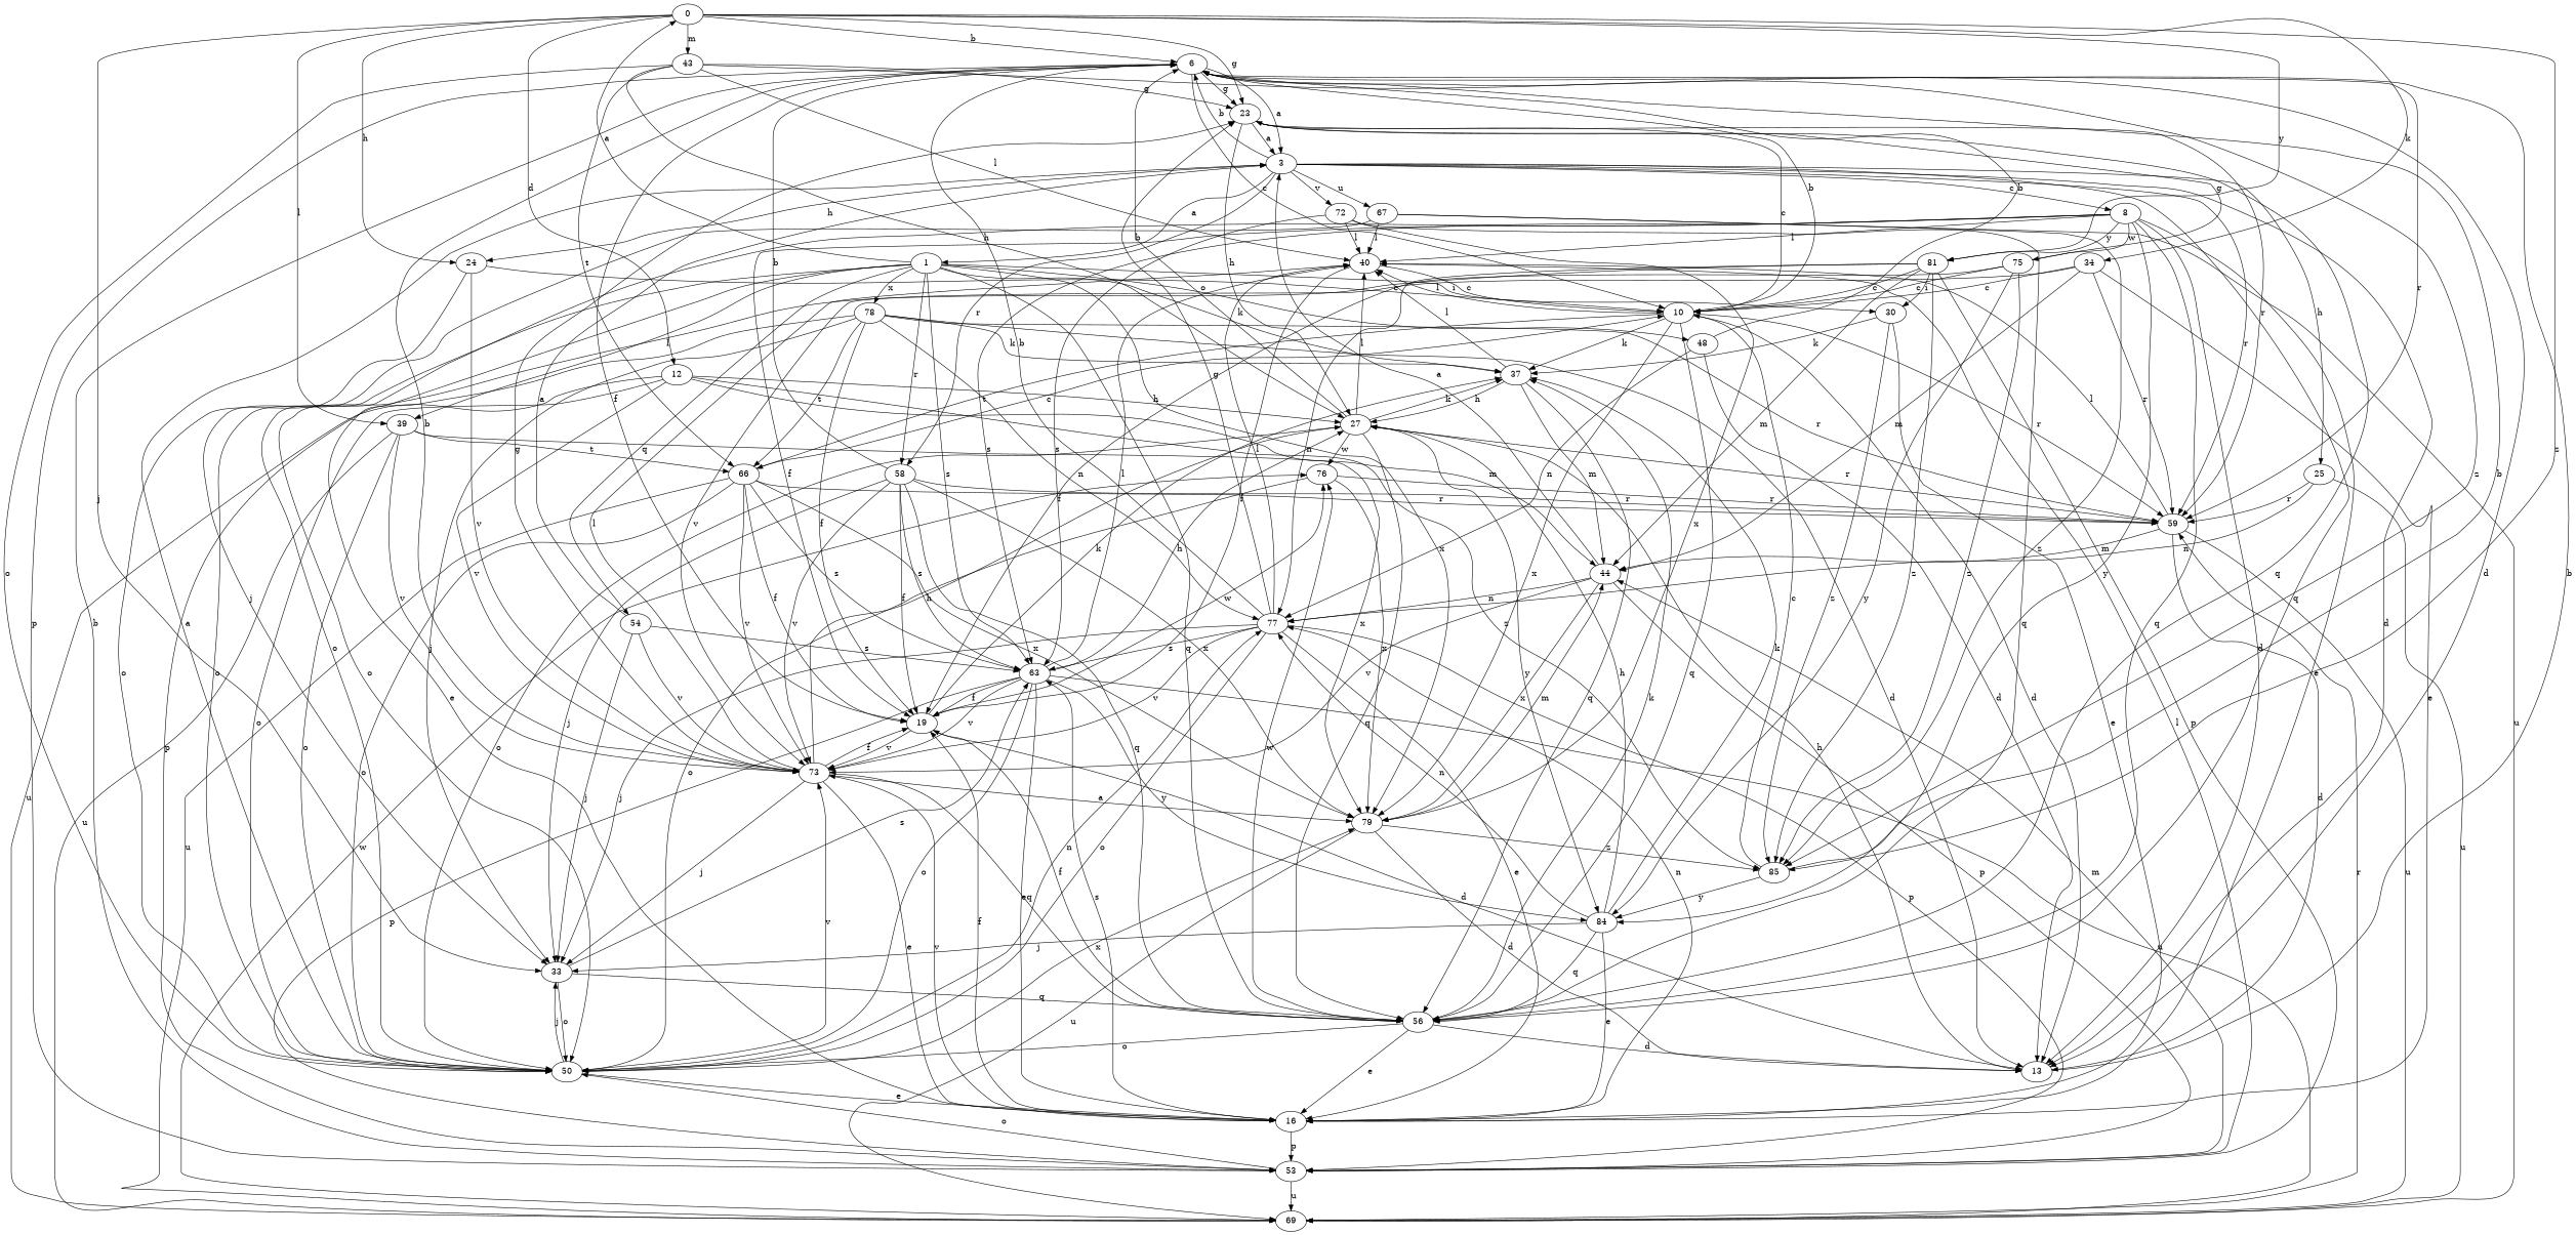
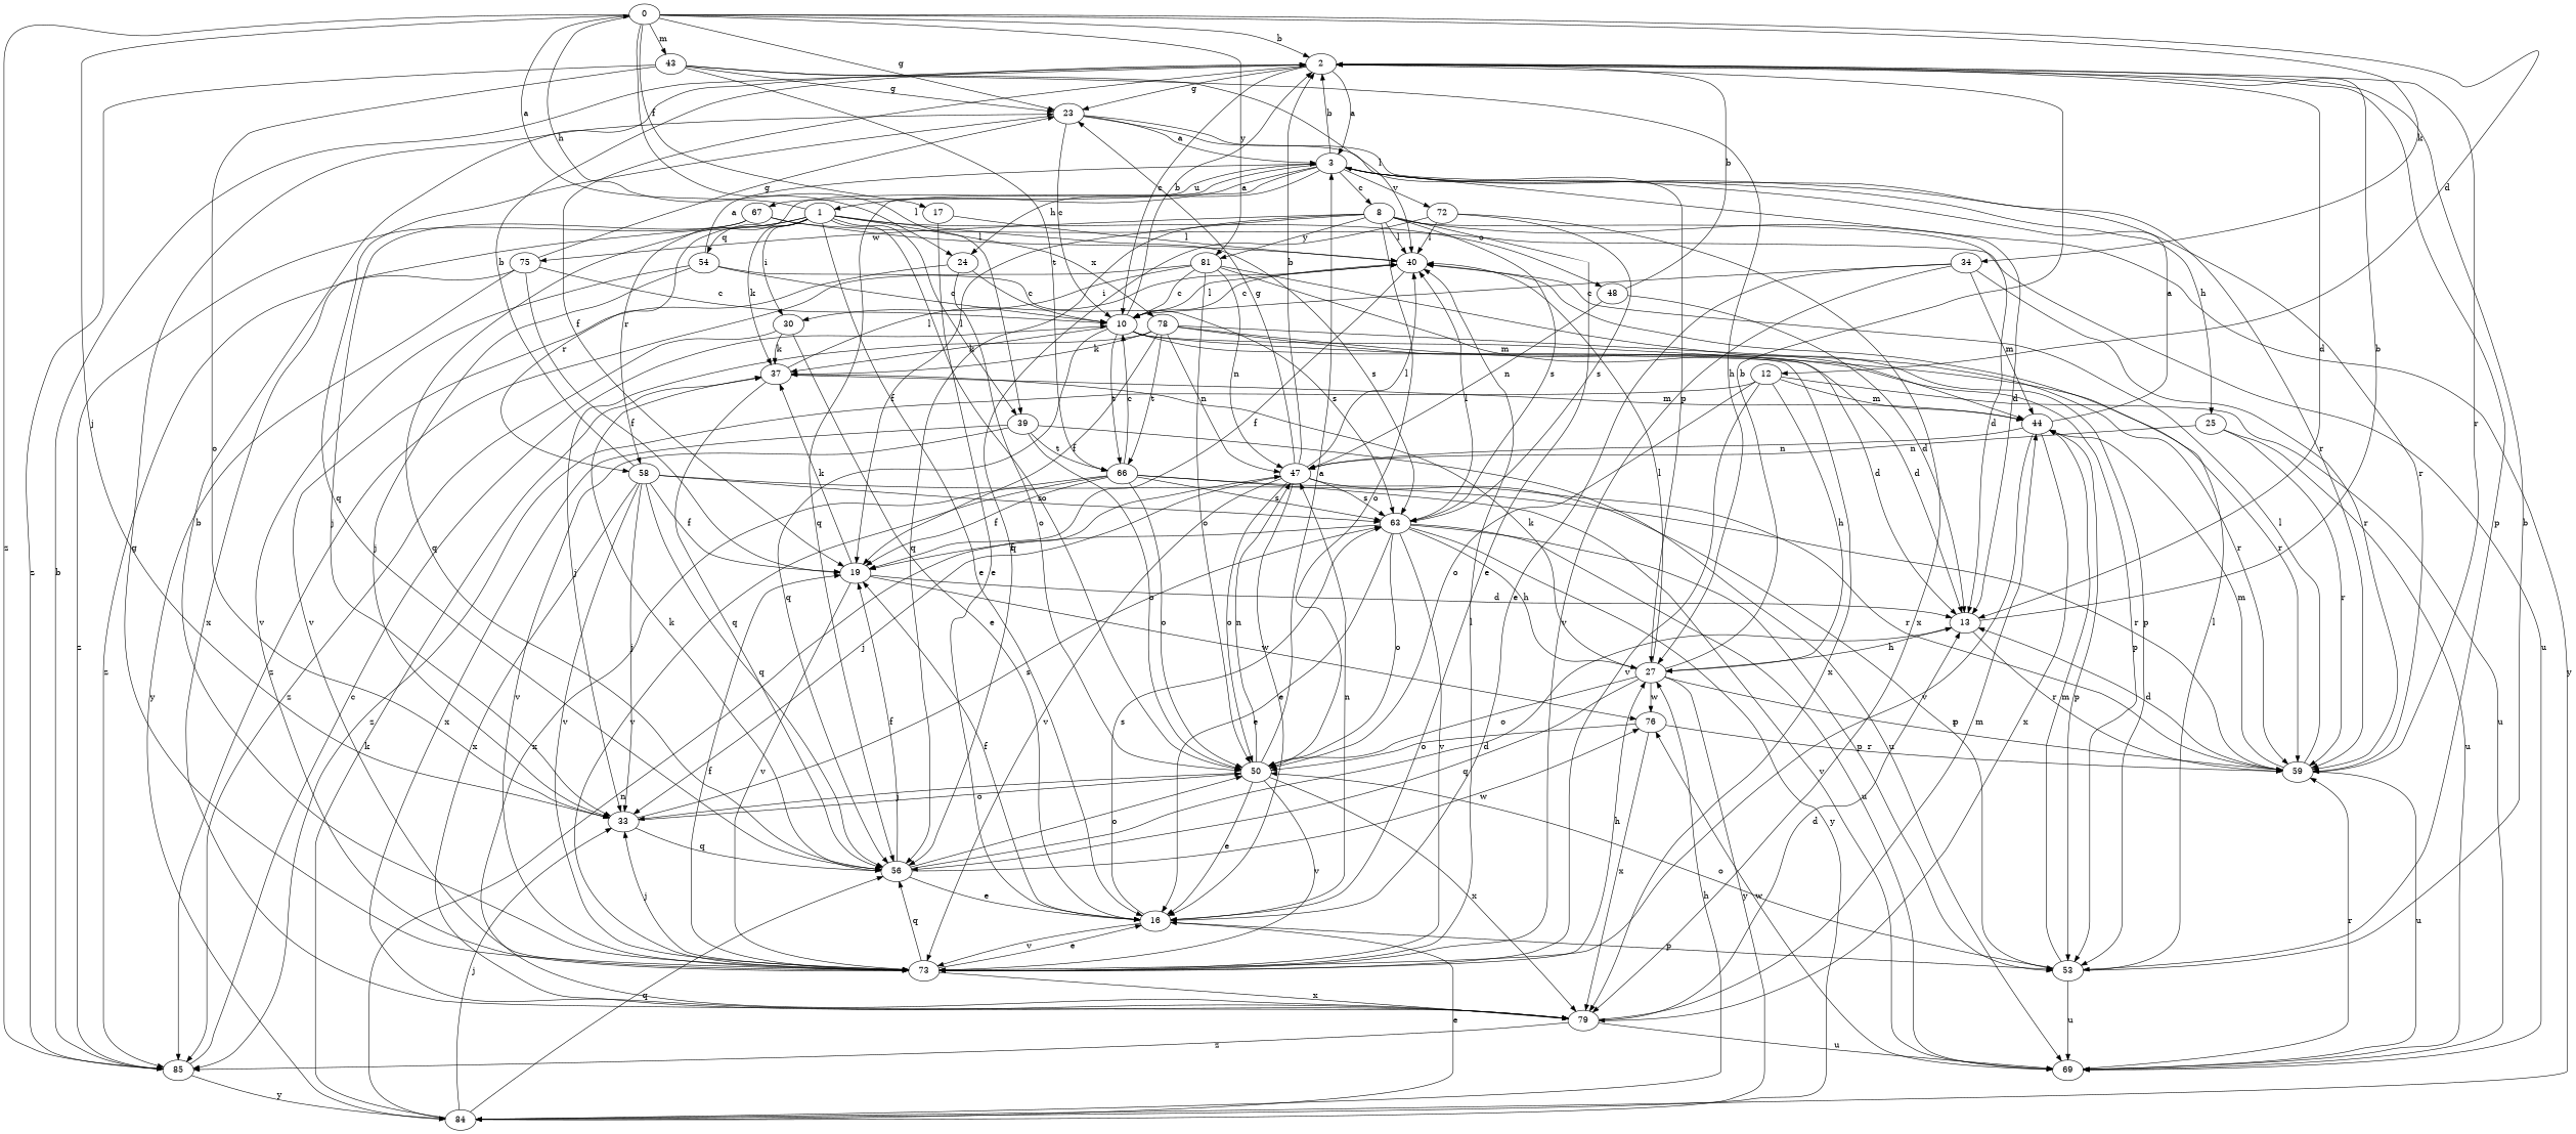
  strict digraph {
    fontname="DejaVu Serif"
    node [fontname="DejaVu Serif"]
    edge [fontname="DejaVu Serif"]
    0
-   6
+   6 [label=2]
    12
+   17
    23
    24
    33
    34
    39
    43
    81
    85
    3
    13
    59
    10
    19
    53
    50
    27
    44
    69
    73
    16
    40
    56
    63
    79
    66
    30
-   47 [label=77]
+   47
    n32 [label=84]
    1
    37
    48
    54
    58
    78
    76
    8
    25
    67
    72
    75
    0 -> 6 [label=b]
    0 -> 12 [label=d]
+   0 -> 17 [label=f]
    0 -> 23 [label=g]
    0 -> 24 [label=h]
    0 -> 33 [label=j]
    0 -> 34 [label=k]
    0 -> 39 [label=l]
    0 -> 43 [label=m]
    0 -> 81 [label=y]
    0 -> 85 [label=z]
    6 -> 23 [label=g]
    6 -> 3 [label=a]
    6 -> 13 [label=d]
    6 -> 59 [label=r]
    6 -> 10 [label=c]
    6 -> 19 [label=f]
    6 -> 53 [label=p]
    12 -> 85 [label=z]
    12 -> 50 [label=o]
    12 -> 27 [label=h]
    12 -> 44 [label=m]
    12 -> 69 [label=u]
    12 -> 73 [label=v]
+   17 -> 16 [label=e]
+   17 -> 40 [label=l]
    23 -> 3 [label=a]
    23 -> 59 [label=r]
    23 -> 10 [label=c]
-   23 -> 27 [label=h]
+   23 -> 27 [label=p]
    23 -> 56 [label=q]
    24 -> 10 [label=c]
    24 -> 50 [label=o]
    24 -> 73 [label=v]
    33 -> 50 [label=o]
    33 -> 56 [label=q]
    33 -> 63 [label=s]
    34 -> 59 [label=r]
    34 -> 10 [label=c]
    34 -> 44 [label=m]
    34 -> 73 [label=v]
    34 -> 16 [label=e]
    39 -> 50 [label=o]
    39 -> 69 [label=u]
    39 -> 73 [label=v]
    39 -> 79 [label=x]
    39 -> 66 [label=t]
    43 -> 23 [label=g]
    43 -> 85 [label=z]
-   43 -> 50 [label=o]
+   43 -> 33 [label=o]
    43 -> 27 [label=h]
    43 -> 40 [label=l]
    43 -> 66 [label=t]
    81 -> 85 [label=z]
    81 -> 10 [label=c]
    81 -> 53 [label=p]
    81 -> 50 [label=o]
    81 -> 44 [label=m]
    81 -> 30 [label=i]
    81 -> 47 [label=n]
    85 -> 6 [label=b]
    85 -> 10 [label=c]
    85 -> n32 [label=y]
    3 -> 6 [label=b]
    3 -> 24 [label=h]
    3 -> 13 [label=d]
    3 -> 59 [label=r]
    3 -> 56 [label=q]
    3 -> 1 [label=a]
    3 -> 58 [label=r]
    3 -> 8 [label=c]
    3 -> 25 [label=h]
    3 -> 67 [label=u]
    3 -> 72 [label=v]
    13 -> 6 [label=b]
+   13 -> 59 [label=r]
    13 -> 27 [label=h]
    59 -> 13 [label=d]
    59 -> 44 [label=m]
    59 -> 69 [label=u]
    59 -> 40 [label=l]
    10 -> 6 [label=b]
    10 -> 13 [label=d]
    10 -> 59 [label=r]
    10 -> 40 [label=l]
    10 -> 56 [label=q]
    10 -> 79 [label=x]
    10 -> 66 [label=t]
    10 -> 37 [label=k]
    19 -> 13 [label=d]
    19 -> 73 [label=v]
    19 -> 37 [label=k]
    19 -> 76 [label=w]
    53 -> 6 [label=b]
    53 -> 50 [label=o]
    53 -> 44 [label=m]
    53 -> 69 [label=u]
    53 -> 40 [label=l]
    50 -> 33 [label=j]
    50 -> 3 [label=a]
    50 -> 73 [label=v]
    50 -> 16 [label=e]
    50 -> 79 [label=x]
    50 -> 47 [label=n]
    27 -> 6 [label=b]
    27 -> 59 [label=r]
    27 -> 50 [label=o]
    27 -> 40 [label=l]
    27 -> 56 [label=q]
    27 -> n32 [label=y]
    27 -> 37 [label=k]
    27 -> 76 [label=w]
    44 -> 3 [label=a]
    44 -> 53 [label=p]
    44 -> 73 [label=v]
    44 -> 79 [label=x]
    44 -> 47 [label=n]
    69 -> 59 [label=r]
    69 -> 76 [label=w]
    73 -> 6 [label=b]
    73 -> 23 [label=g]
    73 -> 33 [label=j]
    73 -> 19 [label=f]
    73 -> 27 [label=h]
    73 -> 16 [label=e]
    73 -> 40 [label=l]
    73 -> 56 [label=q]
-   73 -> 79 [label=a]
+   73 -> 79 [label=x]
    16 -> 19 [label=f]
    16 -> 53 [label=p]
    16 -> 73 [label=v]
    16 -> 63 [label=s]
    16 -> 47 [label=n]
    40 -> 10 [label=c]
    40 -> 19 [label=f]
    56 -> 13 [label=d]
    56 -> 19 [label=f]
    56 -> 50 [label=o]
    56 -> 16 [label=e]
    56 -> 37 [label=k]
    56 -> 76 [label=w]
    63 -> 19 [label=f]
    63 -> 53 [label=p]
    63 -> 50 [label=o]
    63 -> 27 [label=h]
    63 -> 69 [label=u]
    63 -> 73 [label=v]
    63 -> 16 [label=e]
    63 -> 40 [label=l]
    63 -> n32 [label=y]
    79 -> 85 [label=z]
    79 -> 13 [label=d]
    79 -> 44 [label=m]
    79 -> 69 [label=u]
    66 -> 59 [label=r]
    66 -> 10 [label=c]
    66 -> 19 [label=f]
    66 -> 50 [label=o]
-   66 -> 69 [label=u]
+   66 -> 69 [label=v]
    66 -> 73 [label=v]
    66 -> 63 [label=s]
    66 -> 79 [label=x]
    30 -> 85 [label=z]
    30 -> 16 [label=e]
    30 -> 37 [label=k]
    47 -> 6 [label=b]
    47 -> 23 [label=g]
    47 -> 33 [label=j]
    47 -> 53 [label=p]
    47 -> 50 [label=o]
    47 -> 73 [label=v]
    47 -> 16 [label=e]
    47 -> 40 [label=l]
    47 -> 63 [label=s]
    n32 -> 33 [label=j]
    n32 -> 27 [label=h]
    n32 -> 16 [label=e]
    n32 -> 56 [label=q]
    n32 -> 47 [label=n]
    n32 -> 37 [label=k]
    1 -> 0 [label=a]
    1 -> 39 [label=l]
    1 -> 50 [label=o]
    1 -> 16 [label=e]
    1 -> 56 [label=q]
    1 -> 63 [label=s]
    1 -> 79 [label=x]
    1 -> 30 [label=i]
    1 -> 37 [label=k]
    1 -> 48 [label=o]
    1 -> 54 [label=q]
    1 -> 58 [label=r]
    1 -> 78 [label=x]
-   37 -> 27 [label=h]
    37 -> 44 [label=m]
    37 -> 40 [label=l]
    37 -> 56 [label=q]
    48 -> 6 [label=b]
    48 -> 13 [label=d]
    48 -> 47 [label=n]
    54 -> 33 [label=j]
    54 -> 3 [label=a]
+   54 -> 10 [label=c]
    54 -> 73 [label=v]
    54 -> 63 [label=s]
    58 -> 6 [label=b]
    58 -> 33 [label=j]
    58 -> 59 [label=r]
    58 -> 19 [label=f]
    58 -> 73 [label=v]
    58 -> 56 [label=q]
    58 -> 63 [label=s]
    58 -> 79 [label=x]
    78 -> 33 [label=j]
    78 -> 13 [label=d]
    78 -> 59 [label=r]
    78 -> 19 [label=f]
    78 -> 53 [label=p]
    78 -> 66 [label=t]
    78 -> 47 [label=n]
    78 -> 37 [label=k]
    76 -> 59 [label=r]
    76 -> 50 [label=o]
    76 -> 79 [label=x]
    8 -> 81 [label=y]
    8 -> 13 [label=d]
    8 -> 19 [label=f]
    8 -> 50 [label=o]
    8 -> 16 [label=e]
    8 -> 40 [label=l]
    8 -> 56 [label=q]
    8 -> 63 [label=s]
    8 -> n32 [label=y]
    8 -> 75 [label=w]
    25 -> 59 [label=r]
    25 -> 69 [label=u]
    25 -> 47 [label=n]
    67 -> 33 [label=j]
    67 -> 85 [label=z]
    67 -> 69 [label=u]
    67 -> 40 [label=l]
    72 -> 40 [label=l]
    72 -> 56 [label=q]
    72 -> 63 [label=s]
    72 -> 79 [label=x]
    75 -> 23 [label=g]
    75 -> 85 [label=z]
    75 -> 10 [label=c]
    75 -> 19 [label=f]
    75 -> n32 [label=y]
  }
